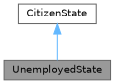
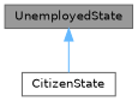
  digraph {
    node [color=gray40 fontname=Helvetica fontsize=10 shape=box style=filled]
    n1 [fillcolor=grey60 fontcolor=black height=0.2 label=UnemployedState width=0.4]
    n2 [fillcolor=white height=0.2 label=CitizenState width=0.4]
-   n2 -> n1 [color=steelblue1 dir=back fontname=Helvetica fontsize=10 labelfontname=Helvetica labelfontsize=10 style=solid]
+   n1 -> n2 [color=steelblue1 dir=back fontname=Helvetica fontsize=10 labelfontname=Helvetica labelfontsize=10 style=solid]
  }
